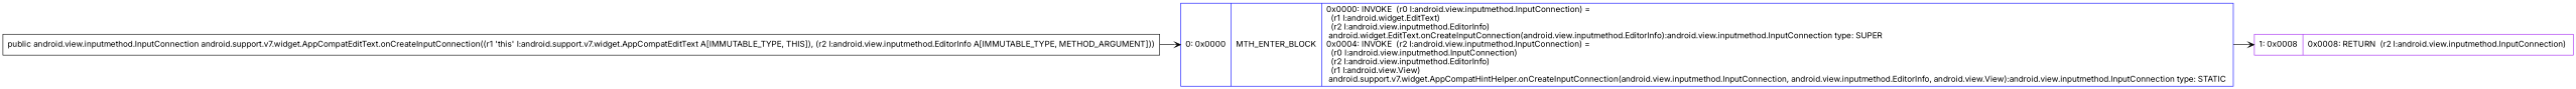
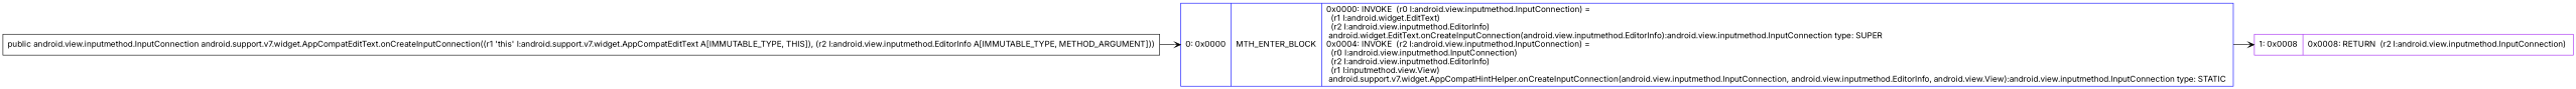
  digraph {
    rankdir=LR
    fontname=Inter
    node [shape=record fontname=Inter]
    edge [arrowhead=vee fontname=Inter]
-   n1 [label="{0\:\ 0x0000|MTH_ENTER_BLOCK\l|0x0000: INVOKE  (r0 I:android.view.inputmethod.InputConnection) = \l  (r1 I:android.widget.EditText)\l  (r2 I:android.view.inputmethod.EditorInfo)\l android.widget.EditText.onCreateInputConnection(android.view.inputmethod.EditorInfo):android.view.inputmethod.InputConnection type: SUPER \l0x0004: INVOKE  (r2 I:android.view.inputmethod.InputConnection) = \l  (r0 I:android.view.inputmethod.InputConnection)\l  (r2 I:android.view.inputmethod.EditorInfo)\l  (r1 I:android.view.View)\l android.support.v7.widget.AppCompatHintHelper.onCreateInputConnection(android.view.inputmethod.InputConnection, android.view.inputmethod.EditorInfo, android.view.View):android.view.inputmethod.InputConnection type: STATIC \l}" color=blue]
+   n1 [label="{0\:\ 0x0000|MTH_ENTER_BLOCK\l|0x0000: INVOKE  (r0 I:android.view.inputmethod.InputConnection) = \l  (r1 I:android.widget.EditText)\l  (r2 I:android.view.inputmethod.EditorInfo)\l android.widget.EditText.onCreateInputConnection(android.view.inputmethod.EditorInfo):android.view.inputmethod.InputConnection type: SUPER \l0x0004: INVOKE  (r2 I:android.view.inputmethod.InputConnection) = \l  (r0 I:android.view.inputmethod.InputConnection)\l  (r2 I:android.view.inputmethod.EditorInfo)\l  (r1 I:inputmethod.view.View)\l android.support.v7.widget.AppCompatHintHelper.onCreateInputConnection(android.view.inputmethod.InputConnection, android.view.inputmethod.EditorInfo, android.view.View):android.view.inputmethod.InputConnection type: STATIC \l}" color=blue]
    n2 [label="{1\:\ 0x0008|0x0008: RETURN  (r2 I:android.view.inputmethod.InputConnection) \l}" color=purple]
    n3 [label="{public android.view.inputmethod.InputConnection android.support.v7.widget.AppCompatEditText.onCreateInputConnection((r1 'this' I:android.support.v7.widget.AppCompatEditText A[IMMUTABLE_TYPE, THIS]), (r2 I:android.view.inputmethod.EditorInfo A[IMMUTABLE_TYPE, METHOD_ARGUMENT])) }" color=black]
    n1 -> n2
    n3 -> n1
  }
